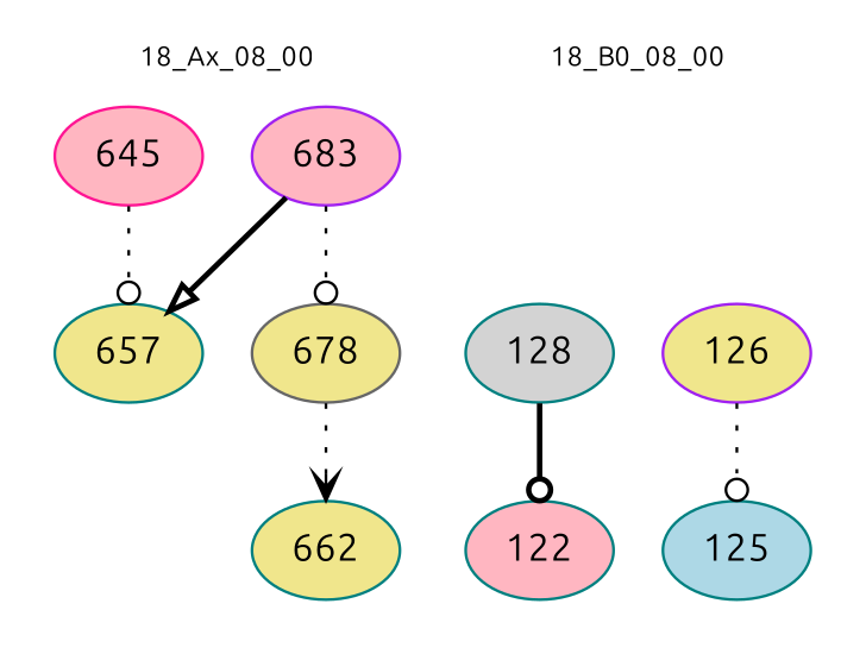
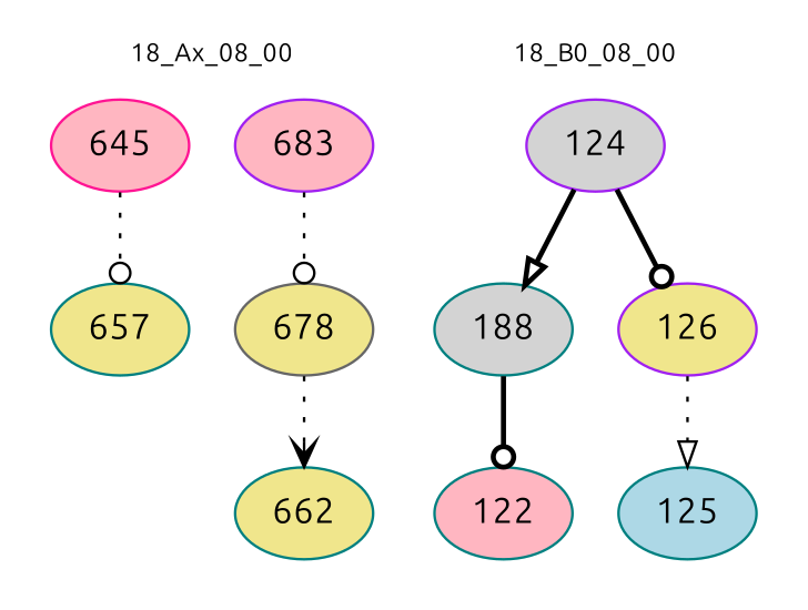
  digraph {
    fontname=Ubuntu
    node [color=teal fillcolor=khaki fontname=Ubuntu style=filled]
    edge [arrowhead=odot color=black fontname=Ubuntu style=bold]
    n1 [color=purple fillcolor=lightpink label=683]
    n2 [label=657]
    n3 [color=gray40 label=678]
    n4 [color=deeppink fillcolor=lightpink label=645]
    n5 [label=662]
-   n7 [fillcolor=lightgrey label=128]
+   n6 [color=purple fillcolor=lightgrey label=124]
+   n7 [fillcolor=lightgrey label=188]
    n8 [color=purple label=126]
    n9 [fillcolor=lightpink label=122]
    n10 [fillcolor=lightblue label=125]
    subgraph cluster_1 {
      color=white
      fontsize=10
      label="18_Ax_08_00"
      n1
      n2
      n3
      n4
      n5
    }
    subgraph cluster_2 {
      color=white
      fontsize=10
      label="18_B0_08_00"
+     n6
      n7
      n8
      n9
      n10
    }
-   n1 -> n2 [arrowhead=onormal]
    n1 -> n3 [style=dotted]
    n3 -> n5 [arrowhead=vee style=dotted]
    n4 -> n2 [style=dotted]
+   n6 -> n7 [arrowhead=onormal]
+   n6 -> n8
    n7 -> n9
-   n8 -> n10 [style=dotted]
+   n8 -> n10 [arrowhead=onormal style=dotted]
  }
